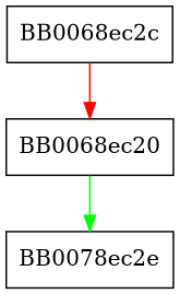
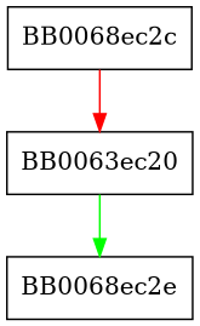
  digraph {
    splines=ortho
    node [shape=box]
-   BB0068ec20
-   BB0068ec2e [label=BB0078ec2e]
+   BB0068ec20 [label=BB0063ec20]
+   BB0068ec2e
    BB0068ec2c
    BB0068ec20 -> BB0068ec2e [color=green]
    BB0068ec2c -> BB0068ec20 [color=red]
  }
